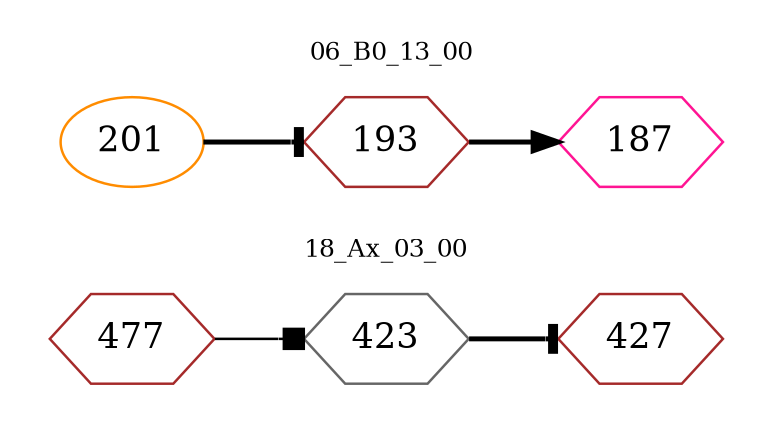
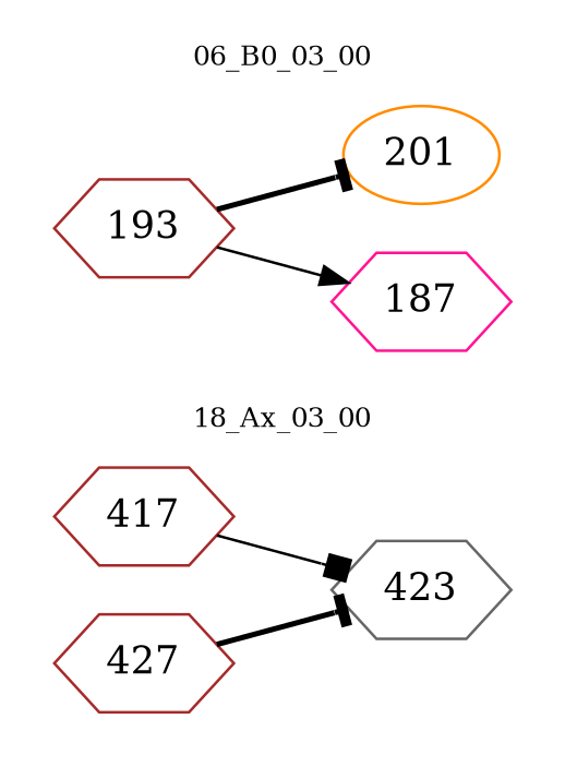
  digraph {
    rankdir=LR
    node [color=brown shape=hexagon]
    edge [arrowhead=tee color=black style=bold]
    n1 [color=gray40 label=423]
-   n2 [label=477]
+   n2 [label=417]
    n3 [label=427]
    n4 [label=193]
    n5 [color=deeppink label=187]
    n6 [color=darkorange label=201 shape=ellipse]
    subgraph cluster_1 {
      color=white
      fontsize=10
      label="18_Ax_03_00"
      n1
      n2
      n3
    }
    subgraph cluster_2 {
      color=white
      fontsize=10
-     label="06_B0_13_00"
+     label="06_B0_03_00"
      n4
      n5
      n6
    }
-   n1 -> n3
+   n3 -> n1
    n2 -> n1 [arrowhead=box style=solid]
-   n4 -> n5 [arrowhead=normal]
-   n6 -> n4
+   n4 -> n5 [arrowhead=normal style=solid]
+   n4 -> n6
  }
